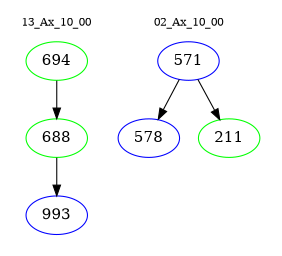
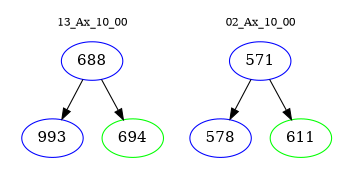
  digraph {
    fontname="DejaVu Serif"
    node [color=blue fontname="DejaVu Serif"]
    edge [color=black fontname="DejaVu Serif"]
-   n1 [color=green label=688]
+   n1 [label=688]
    n2 [label=993]
    n3 [color=green label=694]
    n4 [label=571]
    n5 [label=578]
-   n6 [color=green label=211]
+   n6 [color=green label=611]
    subgraph cluster_1 {
      color=white
      fontsize=10
      label="13_Ax_10_00"
      n1
      n2
      n3
    }
    subgraph cluster_2 {
      color=white
      fontsize=10
      label="02_Ax_10_00"
      n4
      n5
      n6
    }
    n1 -> n2
-   n3 -> n1
+   n1 -> n3
    n4 -> n5
    n4 -> n6
  }
